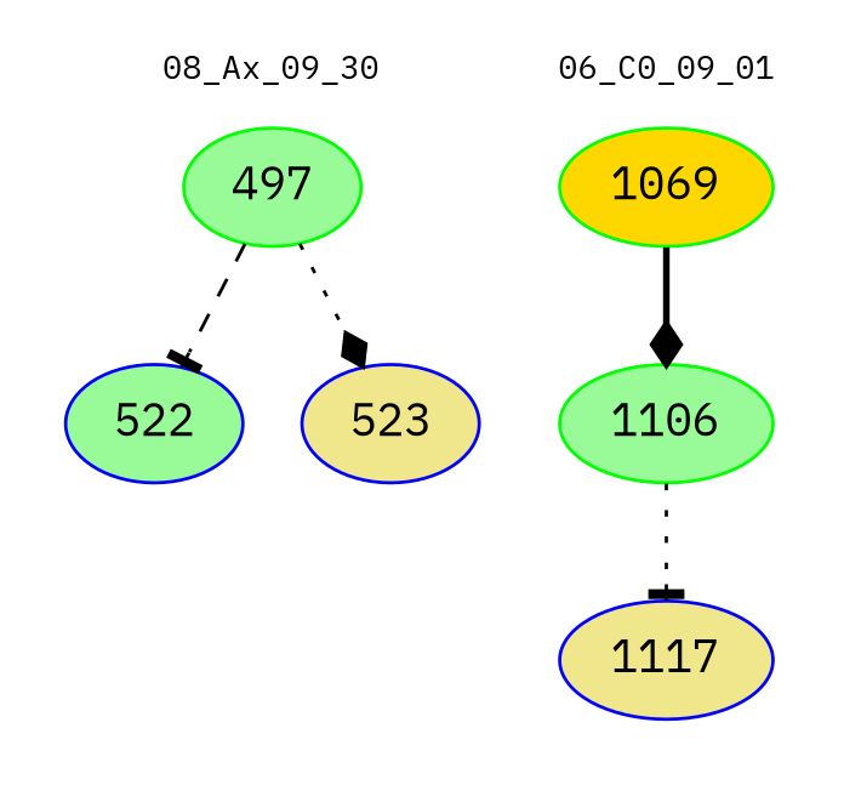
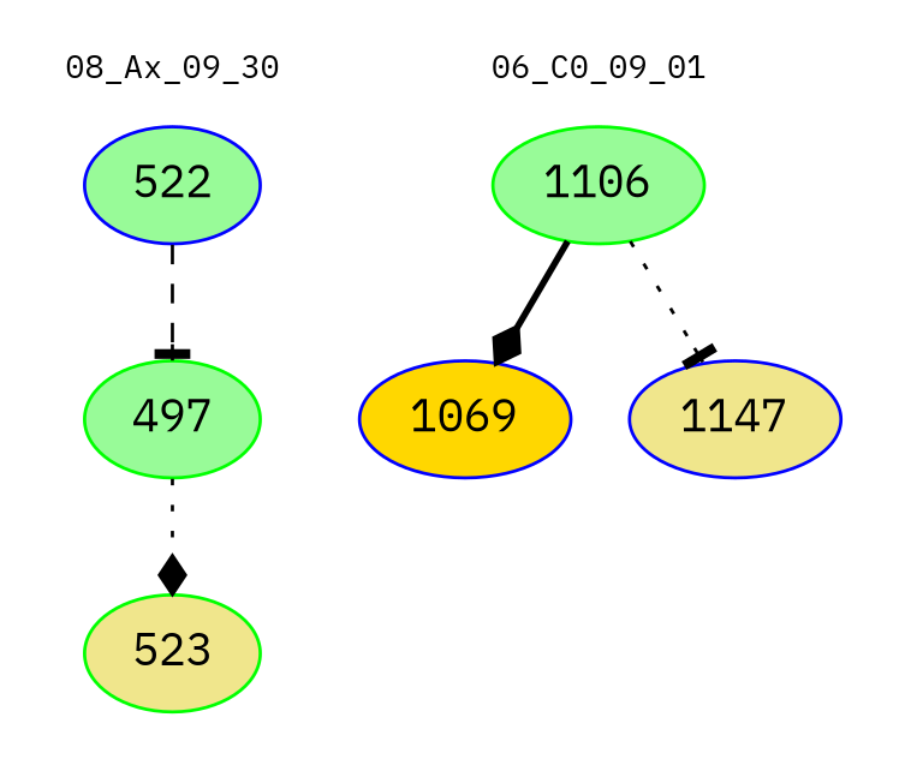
  digraph {
    fontname="IBM Plex Mono"
    node [color=blue fillcolor=palegreen fontname="IBM Plex Mono" style=filled]
    edge [arrowhead=tee color=black fontname="IBM Plex Mono" style=dotted]
    n1 [label=522]
    n2 [color=green label=497]
-   n3 [fillcolor=khaki label=523]
-   n4 [color=green fillcolor=gold label=1069]
+   n3 [color=green fillcolor=khaki label=523]
+   n4 [fillcolor=gold label=1069]
    n5 [color=green label=1106]
-   n6 [fillcolor=khaki label=1117]
+   n6 [fillcolor=khaki label=1147]
    subgraph cluster_1 {
      color=white
      fontsize=10
      label="08_Ax_09_30"
      n1
      n2
      n3
    }
    subgraph cluster_2 {
      color=white
      fontsize=10
      label="06_C0_09_01"
      n4
      n5
      n6
    }
-   n2 -> n1 [style=dashed]
+   n1 -> n2 [style=dashed]
    n2 -> n3 [arrowhead=diamond]
-   n4 -> n5 [arrowhead=diamond style=bold]
+   n5 -> n4 [arrowhead=diamond style=bold]
    n5 -> n6
  }
